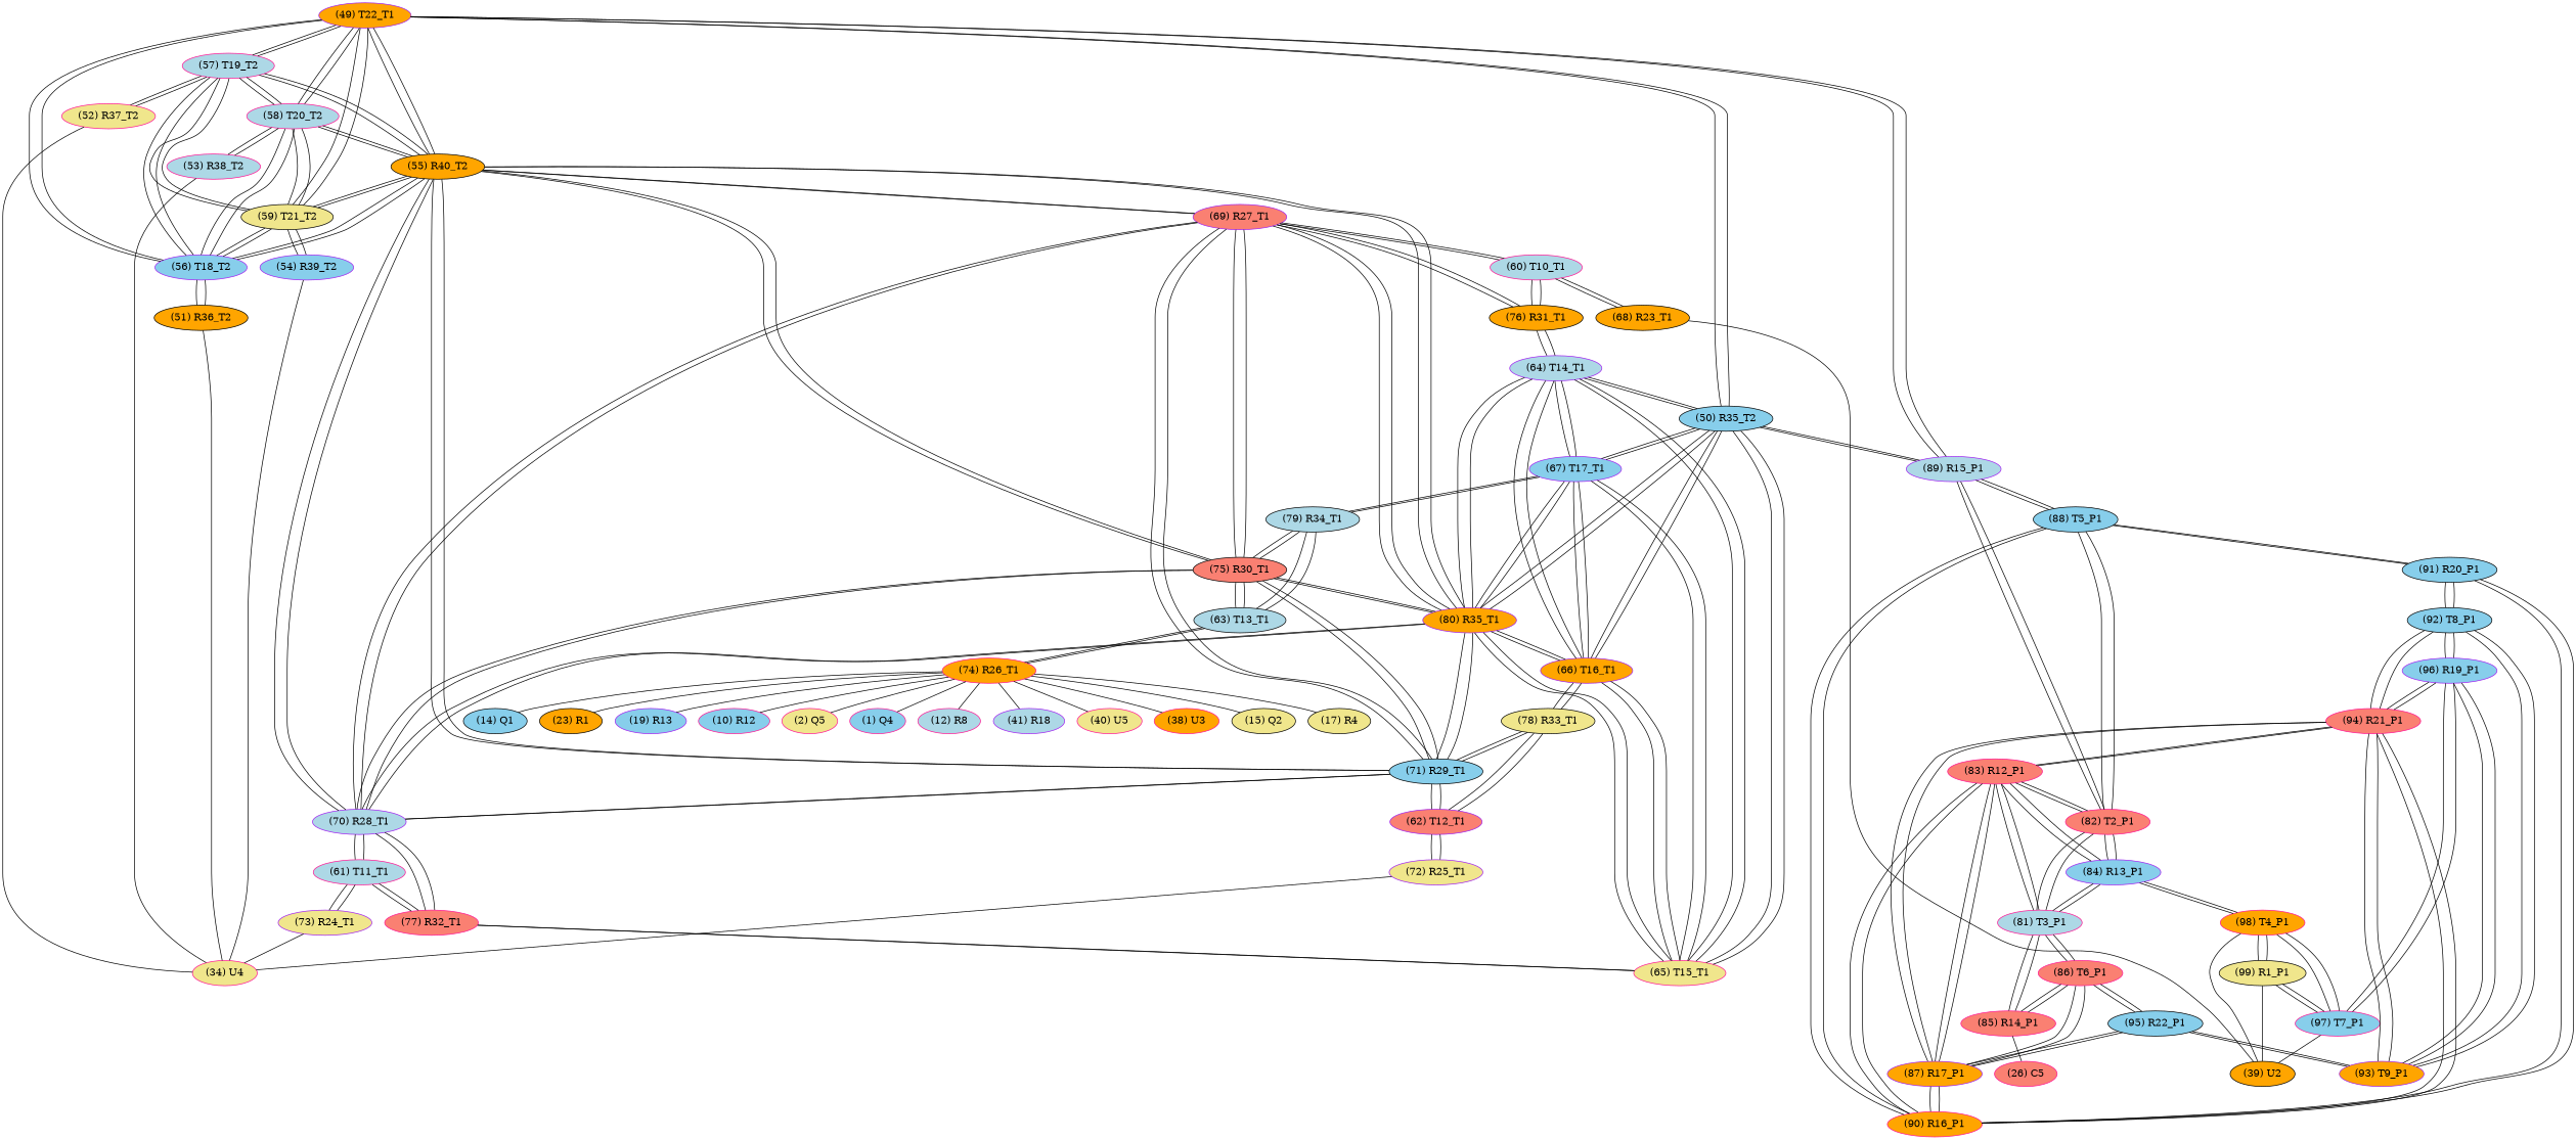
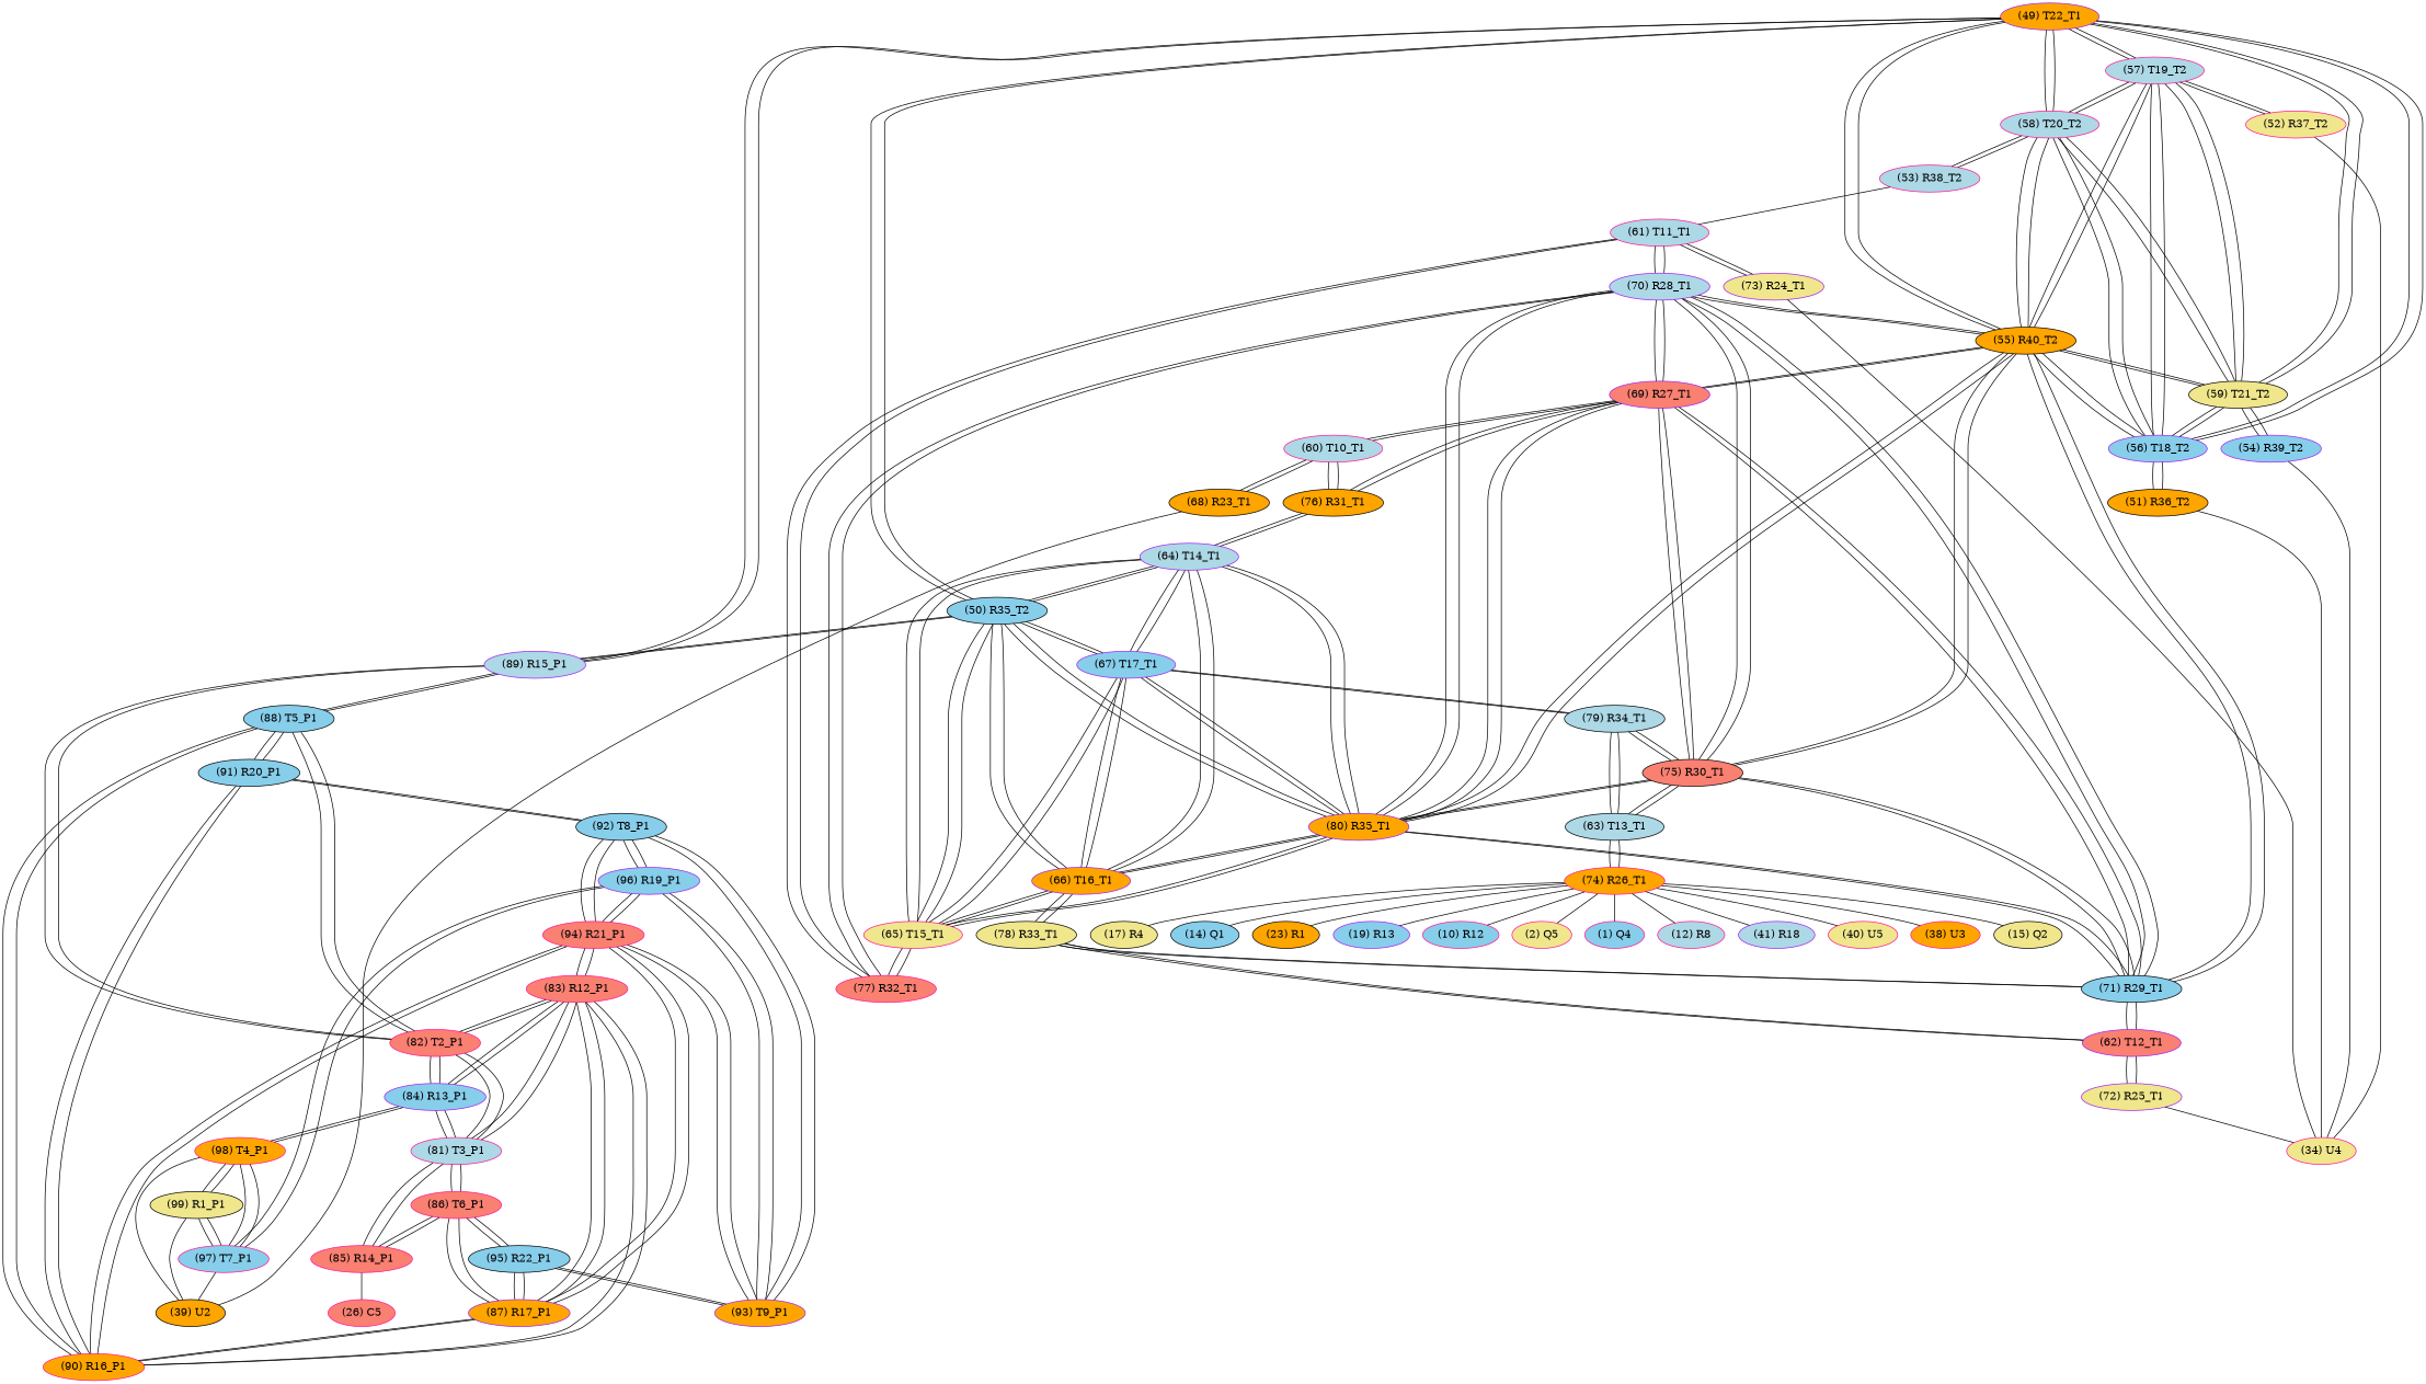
  graph {
    node [color=deeppink fillcolor=skyblue style=filled]
    n1 [color=purple fillcolor=orange label="(49) T22_T1"]
    n2 [fillcolor=lightblue label="(57) T19_T2"]
    n3 [fillcolor=lightblue label="(58) T20_T2"]
    n4 [color=black fillcolor=khaki label="(59) T21_T2"]
    n5 [color=purple label="(56) T18_T2"]
    n6 [color=black fillcolor=orange label="(55) R40_T2"]
    n7 [color=purple fillcolor=lightblue label="(89) R15_P1"]
    n8 [color=black label="(50) R35_T2"]
    n9 [fillcolor=khaki label="(52) R37_T2"]
    n10 [fillcolor=lightblue label="(53) R38_T2"]
    n11 [color=purple label="(54) R39_T2"]
    n12 [color=black fillcolor=orange label="(51) R36_T2"]
    n13 [color=purple fillcolor=orange label="(80) R35_T1"]
    n14 [color=black label="(71) R29_T1"]
    n15 [color=purple fillcolor=lightblue label="(70) R28_T1"]
    n16 [color=black fillcolor=salmon label="(75) R30_T1"]
    n17 [color=purple fillcolor=salmon label="(69) R27_T1"]
    n18 [fillcolor=salmon label="(82) T2_P1"]
    n19 [color=black label="(88) T5_P1"]
    n20 [fillcolor=khaki label="(65) T15_T1"]
    n21 [color=purple fillcolor=orange label="(66) T16_T1"]
    n22 [color=purple fillcolor=lightblue label="(64) T14_T1"]
    n23 [color=purple label="(67) T17_T1"]
    n24 [fillcolor=khaki label="(34) U4"]
    n25 [color=black fillcolor=khaki label="(78) R33_T1"]
    n26 [color=purple fillcolor=salmon label="(62) T12_T1"]
    n27 [fillcolor=salmon label="(77) R32_T1"]
    n28 [fillcolor=lightblue label="(61) T11_T1"]
    n29 [color=black fillcolor=lightblue label="(79) R34_T1"]
    n30 [color=black fillcolor=lightblue label="(63) T13_T1"]
    n31 [color=black fillcolor=orange label="(76) R31_T1"]
    n32 [fillcolor=lightblue label="(60) T10_T1"]
    n33 [fillcolor=lightblue label="(81) T3_P1"]
    n34 [color=purple label="(84) R13_P1"]
    n35 [fillcolor=salmon label="(83) R12_P1"]
    n36 [fillcolor=orange label="(90) R16_P1"]
    n37 [color=black label="(91) R20_P1"]
    n38 [color=purple fillcolor=khaki label="(72) R25_T1"]
    n39 [color=purple fillcolor=khaki label="(73) R24_T1"]
    n40 [fillcolor=orange label="(74) R26_T1"]
    n41 [color=black fillcolor=orange label="(68) R23_T1"]
    n42 [color=black fillcolor=orange label="(39) U2"]
    n43 [fillcolor=khaki label="(2) Q5"]
    n44 [label="(1) Q4"]
    n45 [fillcolor=lightblue label="(12) R8"]
    n46 [color=purple fillcolor=lightblue label="(41) R18"]
    n47 [fillcolor=khaki label="(40) U5"]
    n48 [fillcolor=orange label="(38) U3"]
    n49 [color=black fillcolor=khaki label="(15) Q2"]
    n50 [color=black fillcolor=khaki label="(17) R4"]
    n51 [color=black label="(14) Q1"]
    n52 [color=black fillcolor=orange label="(23) R1"]
    n53 [color=purple label="(19) R13"]
    n54 [label="(10) R12"]
    n55 [fillcolor=salmon label="(85) R14_P1"]
    n56 [fillcolor=salmon label="(86) T6_P1"]
    n57 [fillcolor=salmon label="(26) C5"]
    n58 [color=purple fillcolor=orange label="(87) R17_P1"]
    n59 [color=black label="(95) R22_P1"]
    n60 [fillcolor=orange label="(98) T4_P1"]
    n61 [fillcolor=salmon label="(94) R21_P1"]
    n62 [color=purple fillcolor=orange label="(93) T9_P1"]
    n63 [label="(97) T7_P1"]
    n64 [color=black fillcolor=khaki label="(99) R1_P1"]
    n65 [color=black label="(92) T8_P1"]
    n66 [color=purple label="(96) R19_P1"]
    n1 -- n2
    n1 -- n3
    n1 -- n4
    n1 -- n5
    n1 -- n6
    n1 -- n7
    n1 -- n8
    n2 -- n1
    n2 -- n3
    n2 -- n4
    n2 -- n5
    n2 -- n6
    n2 -- n9
    n3 -- n1
    n3 -- n2
    n3 -- n4
    n3 -- n5
    n3 -- n6
    n3 -- n10
    n4 -- n1
    n4 -- n2
    n4 -- n3
    n4 -- n5
    n4 -- n6
    n4 -- n11
    n5 -- n1
    n5 -- n2
    n5 -- n3
    n5 -- n4
    n5 -- n6
    n5 -- n12
    n6 -- n1
    n6 -- n2
    n6 -- n3
    n6 -- n4
    n6 -- n5
    n6 -- n13
    n6 -- n14
    n6 -- n15
    n6 -- n16
    n6 -- n17
    n7 -- n1
    n7 -- n8
    n7 -- n18
    n7 -- n19
    n8 -- n1
    n8 -- n7
    n8 -- n13
    n8 -- n20
    n8 -- n21
    n8 -- n22
    n8 -- n23
    n9 -- n2
    n9 -- n24
    n10 -- n3
-   n10 -- n24
+   n10 -- n28
    n11 -- n4
    n11 -- n24
    n12 -- n5
    n12 -- n24
    n13 -- n6
    n13 -- n8
    n13 -- n14
    n13 -- n15
    n13 -- n16
    n13 -- n17
    n13 -- n20
    n13 -- n21
    n13 -- n22
    n13 -- n23
    n14 -- n6
    n14 -- n13
    n14 -- n15
    n14 -- n16
    n14 -- n17
    n14 -- n25
    n14 -- n26
    n15 -- n6
    n15 -- n13
    n15 -- n14
    n15 -- n16
    n15 -- n17
    n15 -- n27
    n15 -- n28
    n16 -- n6
    n16 -- n13
    n16 -- n14
    n16 -- n15
    n16 -- n17
    n16 -- n29
    n16 -- n30
    n17 -- n6
    n17 -- n13
    n17 -- n14
    n17 -- n15
    n17 -- n16
    n17 -- n31
    n17 -- n32
    n18 -- n7
    n18 -- n19
    n18 -- n33
    n18 -- n34
    n18 -- n35
    n19 -- n7
    n19 -- n18
    n19 -- n36
    n19 -- n37
    n20 -- n8
    n20 -- n13
    n20 -- n21
    n20 -- n22
    n20 -- n23
    n20 -- n27
    n21 -- n8
    n21 -- n13
    n21 -- n20
    n21 -- n22
    n21 -- n23
    n21 -- n25
    n22 -- n8
    n22 -- n13
    n22 -- n20
    n22 -- n21
    n22 -- n23
    n22 -- n31
    n23 -- n8
    n23 -- n13
    n23 -- n20
    n23 -- n21
    n23 -- n22
    n23 -- n29
    n25 -- n14
    n25 -- n21
    n25 -- n26
    n26 -- n14
    n26 -- n25
    n26 -- n38
    n27 -- n15
    n27 -- n20
    n27 -- n28
    n28 -- n15
    n28 -- n27
    n28 -- n39
    n29 -- n16
    n29 -- n23
    n29 -- n30
    n30 -- n16
    n30 -- n29
    n30 -- n40
    n31 -- n17
    n31 -- n22
    n31 -- n32
    n32 -- n17
    n32 -- n31
    n32 -- n41
    n33 -- n18
    n33 -- n34
    n33 -- n35
    n33 -- n55
    n33 -- n56
    n34 -- n18
    n34 -- n33
    n34 -- n35
    n34 -- n60
    n35 -- n18
    n35 -- n33
    n35 -- n34
    n35 -- n36
    n35 -- n58
    n35 -- n61
    n36 -- n19
    n36 -- n35
    n36 -- n37
    n36 -- n58
    n36 -- n61
    n37 -- n19
    n37 -- n36
    n37 -- n65
    n38 -- n24
    n38 -- n26
    n39 -- n24
    n39 -- n28
    n40 -- n30
    n40 -- n43
    n40 -- n44
    n40 -- n45
    n40 -- n46
    n40 -- n47
    n40 -- n48
    n40 -- n49
    n40 -- n50
    n40 -- n51
    n40 -- n52
    n40 -- n53
    n40 -- n54
    n41 -- n32
    n41 -- n42
    n55 -- n33
    n55 -- n56
    n55 -- n57
    n56 -- n33
    n56 -- n55
    n56 -- n58
    n56 -- n59
    n58 -- n35
    n58 -- n36
    n58 -- n56
    n58 -- n59
    n58 -- n61
    n59 -- n56
    n59 -- n58
    n59 -- n62
    n60 -- n34
    n60 -- n42
    n60 -- n63
    n60 -- n64
    n61 -- n35
    n61 -- n36
    n61 -- n58
    n61 -- n62
    n61 -- n65
    n61 -- n66
    n62 -- n59
    n62 -- n61
    n62 -- n65
    n62 -- n66
    n63 -- n42
    n63 -- n60
    n63 -- n64
    n63 -- n66
    n64 -- n42
    n64 -- n60
    n64 -- n63
    n65 -- n37
    n65 -- n61
    n65 -- n62
    n65 -- n66
    n66 -- n61
    n66 -- n62
    n66 -- n63
    n66 -- n65
  }
